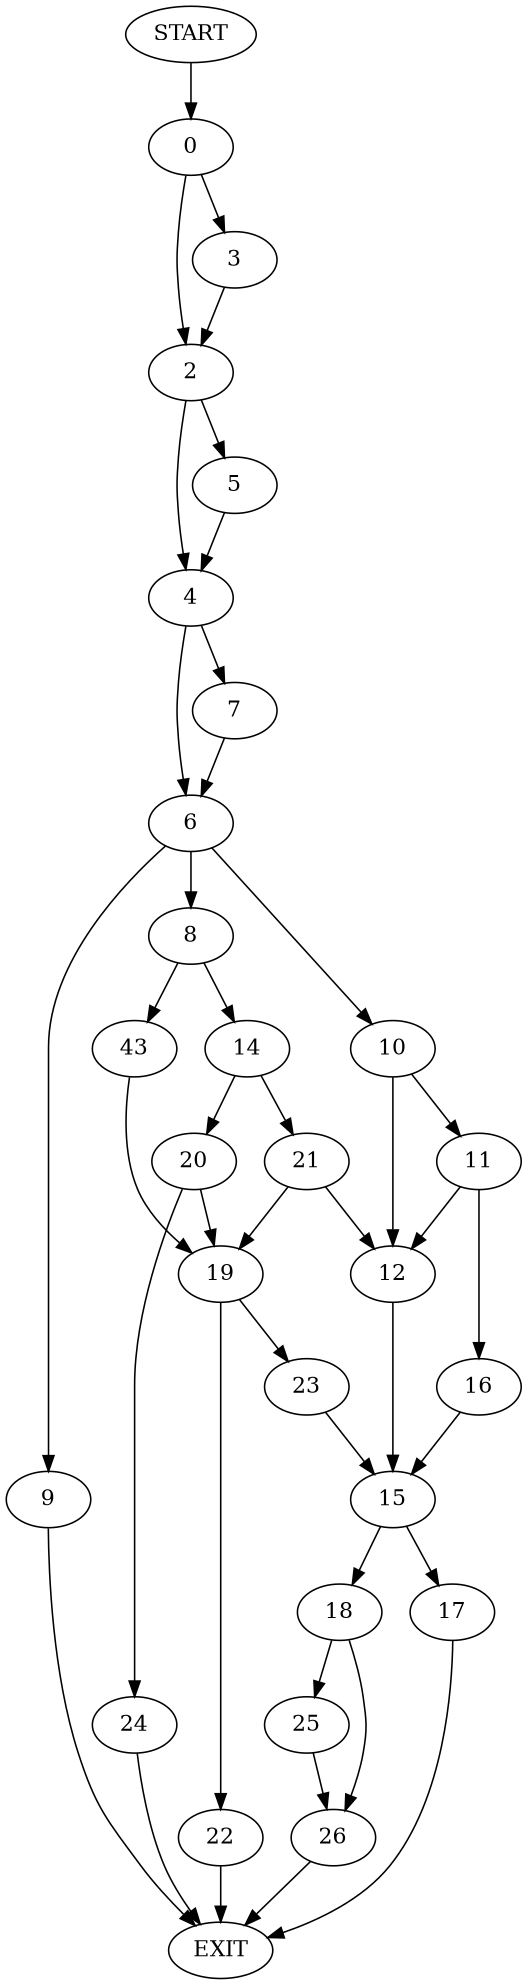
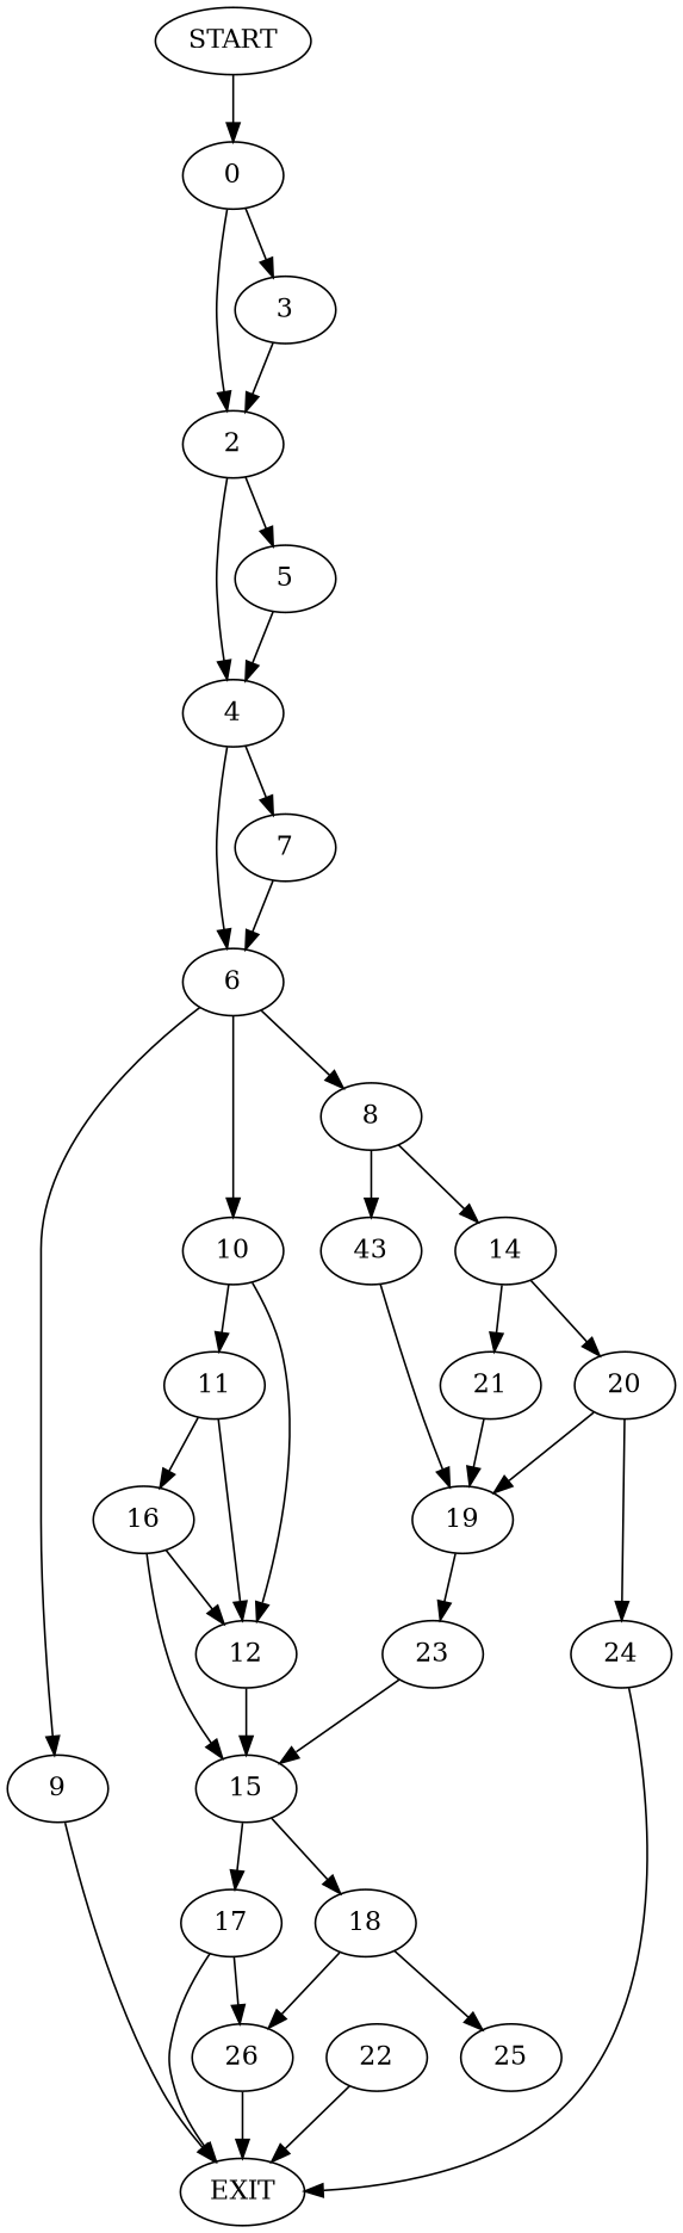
  digraph {
    fontname="DejaVu Serif"
    node [fontname="DejaVu Serif"]
    edge [fontname="DejaVu Serif"]
    n1 [label=START]
    n2 [label=0]
    2
    3
    n5 [label=EXIT]
    4
    5
    6
    7
    8
    9
    10
    n13 [label=43]
    14
    11
    12
    19
    20
    21
    16
    15
    17
    18
    22
    23
    24
    25
    26
    n1 -> n2
    n2 -> 2
    n2 -> 3
    2 -> 4
    2 -> 5
    3 -> 2
    4 -> 6
    4 -> 7
    5 -> 4
    6 -> 8
    6 -> 9
    6 -> 10
    7 -> 6
    8 -> n13
    8 -> 14
    9 -> n5
    10 -> 11
    10 -> 12
    n13 -> 19
    14 -> 20
    14 -> 21
    11 -> 12
    11 -> 16
    12 -> 15
-   19 -> 22
    19 -> 23
    20 -> 19
    20 -> 24
    21 -> 19
-   21 -> 12
+   16 -> 12
    16 -> 15
    15 -> 17
    15 -> 18
    17 -> n5
    18 -> 25
    18 -> 26
    22 -> n5
    23 -> 15
    24 -> n5
-   25 -> 26
+   17 -> 26
    26 -> n5
  }
